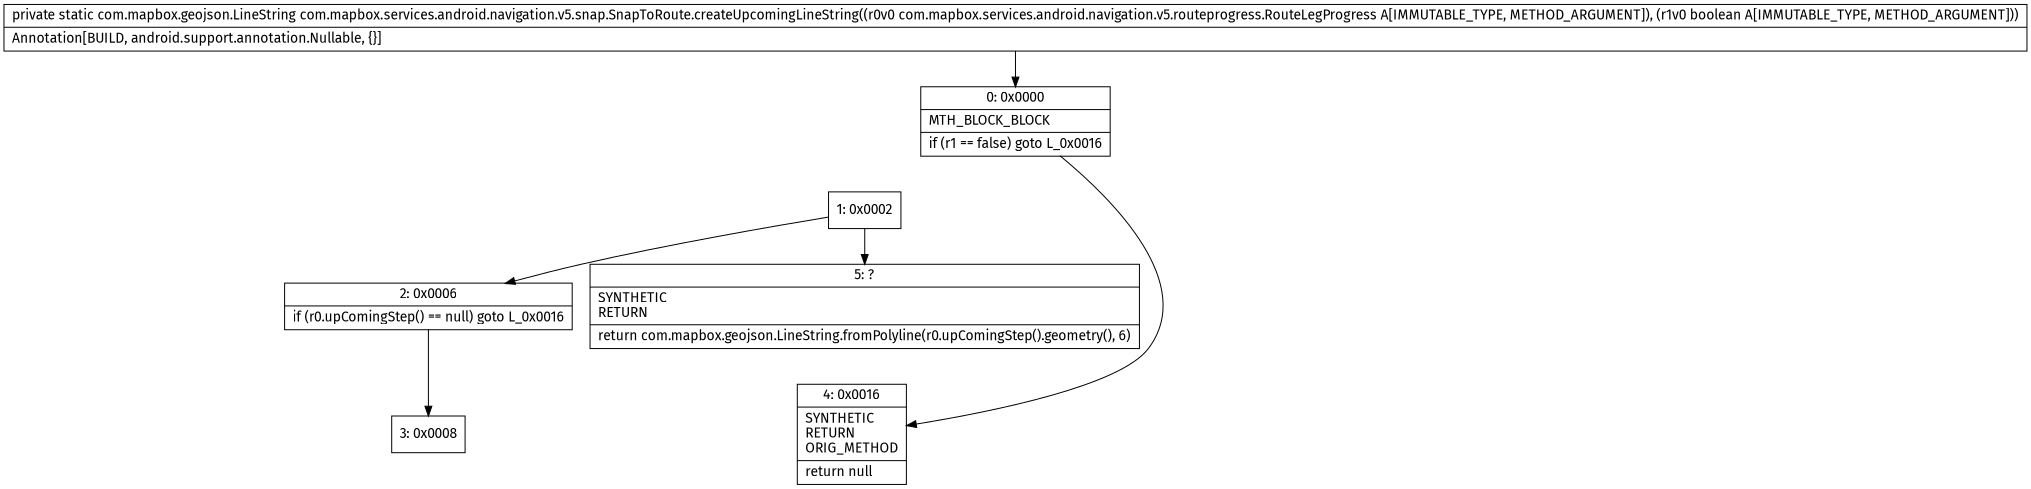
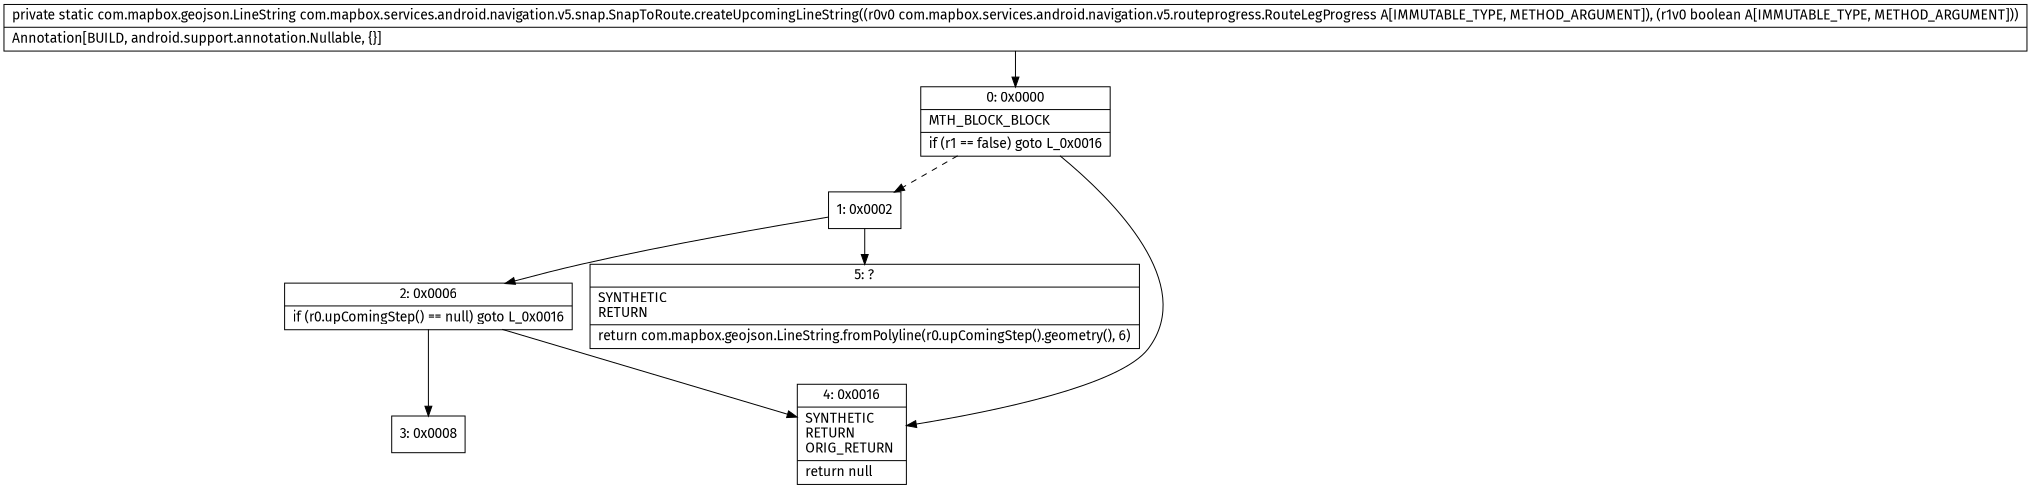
  digraph {
    fontname="Fira Sans"
    node [fontname="Fira Sans" shape=record]
    edge [fontname="Fira Sans"]
    n1 [label="{0\:\ 0x0000|MTH_BLOCK_BLOCK\l|if (r1 == false) goto L_0x0016\l}"]
    n2 [label="{1\:\ 0x0002}"]
-   n3 [label="{4\:\ 0x0016|SYNTHETIC\lRETURN\lORIG_METHOD\l|return null\l}"]
+   n3 [label="{4\:\ 0x0016|SYNTHETIC\lRETURN\lORIG_RETURN\l|return null\l}"]
    n4 [label="{2\:\ 0x0006|if (r0.upComingStep() == null) goto L_0x0016\l}"]
    n5 [label="{5\:\ ?|SYNTHETIC\lRETURN\l|return com.mapbox.geojson.LineString.fromPolyline(r0.upComingStep().geometry(), 6)\l}"]
    n6 [label="{3\:\ 0x0008}"]
    n7 [label="{private static com.mapbox.geojson.LineString com.mapbox.services.android.navigation.v5.snap.SnapToRoute.createUpcomingLineString((r0v0 com.mapbox.services.android.navigation.v5.routeprogress.RouteLegProgress A[IMMUTABLE_TYPE, METHOD_ARGUMENT]), (r1v0 boolean A[IMMUTABLE_TYPE, METHOD_ARGUMENT]))  | Annotation[BUILD, android.support.annotation.Nullable, \{\}]\l}"]
+   n1 -> n2 [style=dashed]
    n1 -> n3
    n2 -> n4
    n2 -> n5
+   n4 -> n3
    n4 -> n6 [style=solid]
    n7 -> n1
  }
